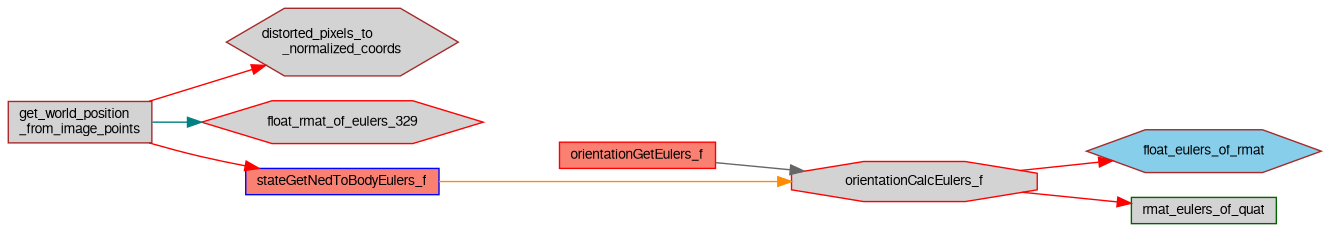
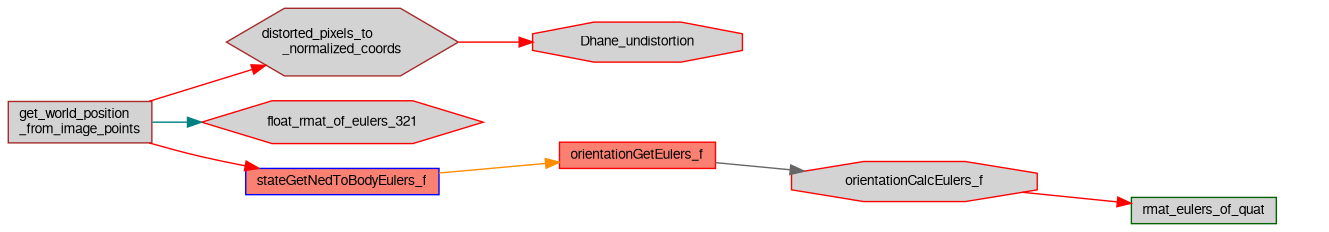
  digraph {
    rankdir=LR
    node [color=red fillcolor=lightgrey fontname=FreeSans fontsize=10 shape=box style=filled]
    edge [color=red fontname=FreeSans fontsize=10 labelfontname=FreeSans labelfontsize=10 style=solid]
    n1 [color=brown fontcolor=black height=0.2 label="get_world_position\l_from_image_points" width=0.4]
    n2 [color=brown height=0.2 label="distorted_pixels_to\l_normalized_coords" shape=hexagon width=0.4]
-   n3 [height=0.2 label=float_rmat_of_eulers_329 shape=hexagon width=0.4]
+   n3 [height=0.2 label=float_rmat_of_eulers_321 shape=hexagon width=0.4]
    n4 [color=blue fillcolor=salmon height=0.2 label=stateGetNedToBodyEulers_f width=0.4]
+   n5 [height=0.2 label=Dhane_undistortion shape=octagon width=0.4]
    n6 [fillcolor=salmon height=0.2 label=orientationGetEulers_f width=0.4]
    n7 [height=0.2 label=orientationCalcEulers_f shape=octagon width=0.4]
-   n8 [color=brown fillcolor=skyblue height=0.2 label=float_eulers_of_rmat shape=hexagon width=0.4]
    n9 [color=darkgreen height=0.2 label=rmat_eulers_of_quat width=0.4]
    n1 -> n2
    n1 -> n3 [color=teal]
    n1 -> n4
-   n4 -> n7 [color=darkorange]
+   n2 -> n5
+   n4 -> n6 [color=darkorange]
    n6 -> n7 [color=gray40]
-   n7 -> n8
    n7 -> n9
  }
